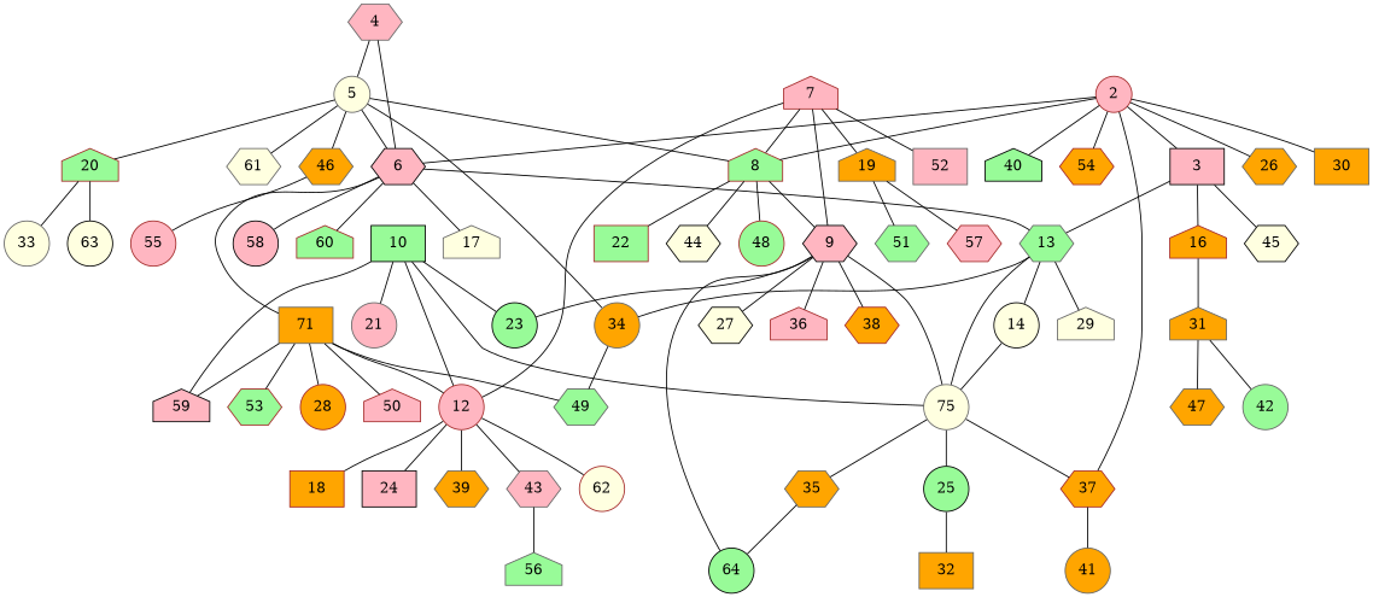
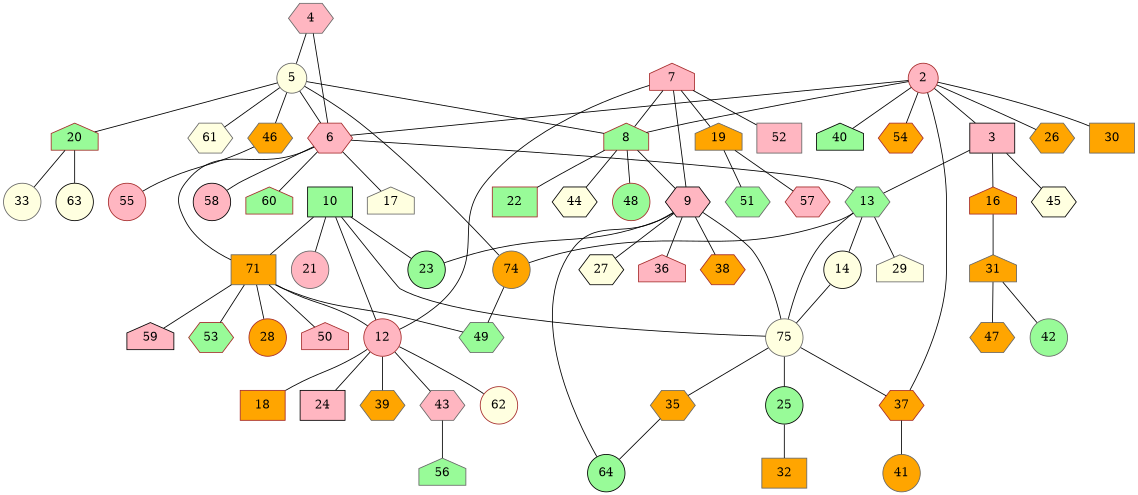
  graph {
    node [color=gray40 fillcolor=orange shape=hexagon style=filled]
    2 [color=brown fillcolor=lightpink shape=circle]
    3 [color=black fillcolor=lightpink shape=box]
-   6 [color=black fillcolor=lightpink]
+   6 [color=brown fillcolor=lightpink]
    8 [color=brown fillcolor=palegreen shape=house]
    26
    30 [shape=box]
    37 [color=brown]
    40 [color=black fillcolor=palegreen shape=house]
    54 [color=brown]
    13 [fillcolor=palegreen]
    16 [color=brown shape=house]
    45 [color=black fillcolor=lightyellow]
    10 [color=black fillcolor=palegreen shape=box]
    n14 [label=71 shape=box]
    12 [color=brown fillcolor=lightpink shape=circle]
    n16 [fillcolor=lightyellow label=75 shape=circle]
    23 [color=black fillcolor=palegreen shape=circle]
    21 [fillcolor=lightpink shape=circle]
    17 [fillcolor=lightyellow shape=house]
    58 [color=black fillcolor=lightpink shape=circle]
    60 [color=brown fillcolor=palegreen shape=house]
    9 [color=black fillcolor=lightpink]
    22 [color=brown fillcolor=palegreen shape=box]
    44 [color=black fillcolor=lightyellow]
    48 [color=brown fillcolor=palegreen shape=circle]
    41 [shape=circle]
-   34 [shape=circle]
+   34 [shape=circle label=74]
    14 [color=black fillcolor=lightyellow shape=circle]
    29 [fillcolor=lightyellow shape=house]
    31 [shape=house]
    4 [fillcolor=lightpink]
    5 [fillcolor=lightyellow shape=circle]
    20 [color=brown fillcolor=palegreen shape=house]
    46
    61 [fillcolor=lightyellow]
    33 [fillcolor=lightyellow shape=circle]
    63 [color=black fillcolor=lightyellow shape=circle]
    49 [fillcolor=palegreen]
    55 [color=brown fillcolor=lightpink shape=circle]
    28 [color=brown shape=circle]
    50 [color=brown fillcolor=lightpink shape=house]
    53 [color=brown fillcolor=palegreen]
    59 [color=black fillcolor=lightpink shape=house]
    7 [color=brown fillcolor=lightpink shape=house]
    19 [shape=house]
    52 [fillcolor=lightpink shape=box]
    27 [color=black fillcolor=lightyellow]
    36 [color=brown fillcolor=lightpink shape=house]
    38 [color=brown]
    64 [color=black fillcolor=palegreen shape=circle]
    18 [color=brown shape=box]
    24 [color=black fillcolor=lightpink shape=box]
    39
    43 [fillcolor=lightpink]
    62 [color=brown fillcolor=lightyellow shape=circle]
    51 [fillcolor=palegreen]
    57 [color=brown fillcolor=lightpink]
    25 [color=black fillcolor=palegreen shape=circle]
    35
    56 [fillcolor=palegreen shape=house]
    32 [shape=box]
    42 [fillcolor=palegreen shape=circle]
    47
    2 -- 3
    2 -- 6
    2 -- 8
    2 -- 26
    2 -- 30
    2 -- 37
    2 -- 40
    2 -- 54
    3 -- 13
    3 -- 16
    3 -- 45
    6 -- 13
    6 -- n14
    6 -- 17
    6 -- 58
    6 -- 60
    8 -- 9
    8 -- 22
    8 -- 44
    8 -- 48
    37 -- 41
    13 -- n16
    13 -- 34
    13 -- 14
    13 -- 29
    16 -- 31
-   10 -- 59
+   10 -- n14
    10 -- 12
    10 -- n16
    10 -- 23
    10 -- 21
    n14 -- 12
    n14 -- 49
    n14 -- 28
    n14 -- 50
    n14 -- 53
    n14 -- 59
    12 -- 18
    12 -- 24
    12 -- 39
    12 -- 43
    12 -- 62
    n16 -- 37
    n16 -- 25
    n16 -- 35
    9 -- n16
    9 -- 23
    9 -- 27
    9 -- 36
    9 -- 38
    9 -- 64
    34 -- 49
    14 -- n16
    31 -- 42
    31 -- 47
    4 -- 6
    4 -- 5
    5 -- 6
    5 -- 8
    5 -- 34
    5 -- 20
    5 -- 46
    5 -- 61
    20 -- 33
    20 -- 63
    46 -- 55
    7 -- 8
    7 -- 12
    7 -- 9
    7 -- 19
    7 -- 52
    19 -- 51
    19 -- 57
    43 -- 56
    25 -- 32
    35 -- 64
  }
